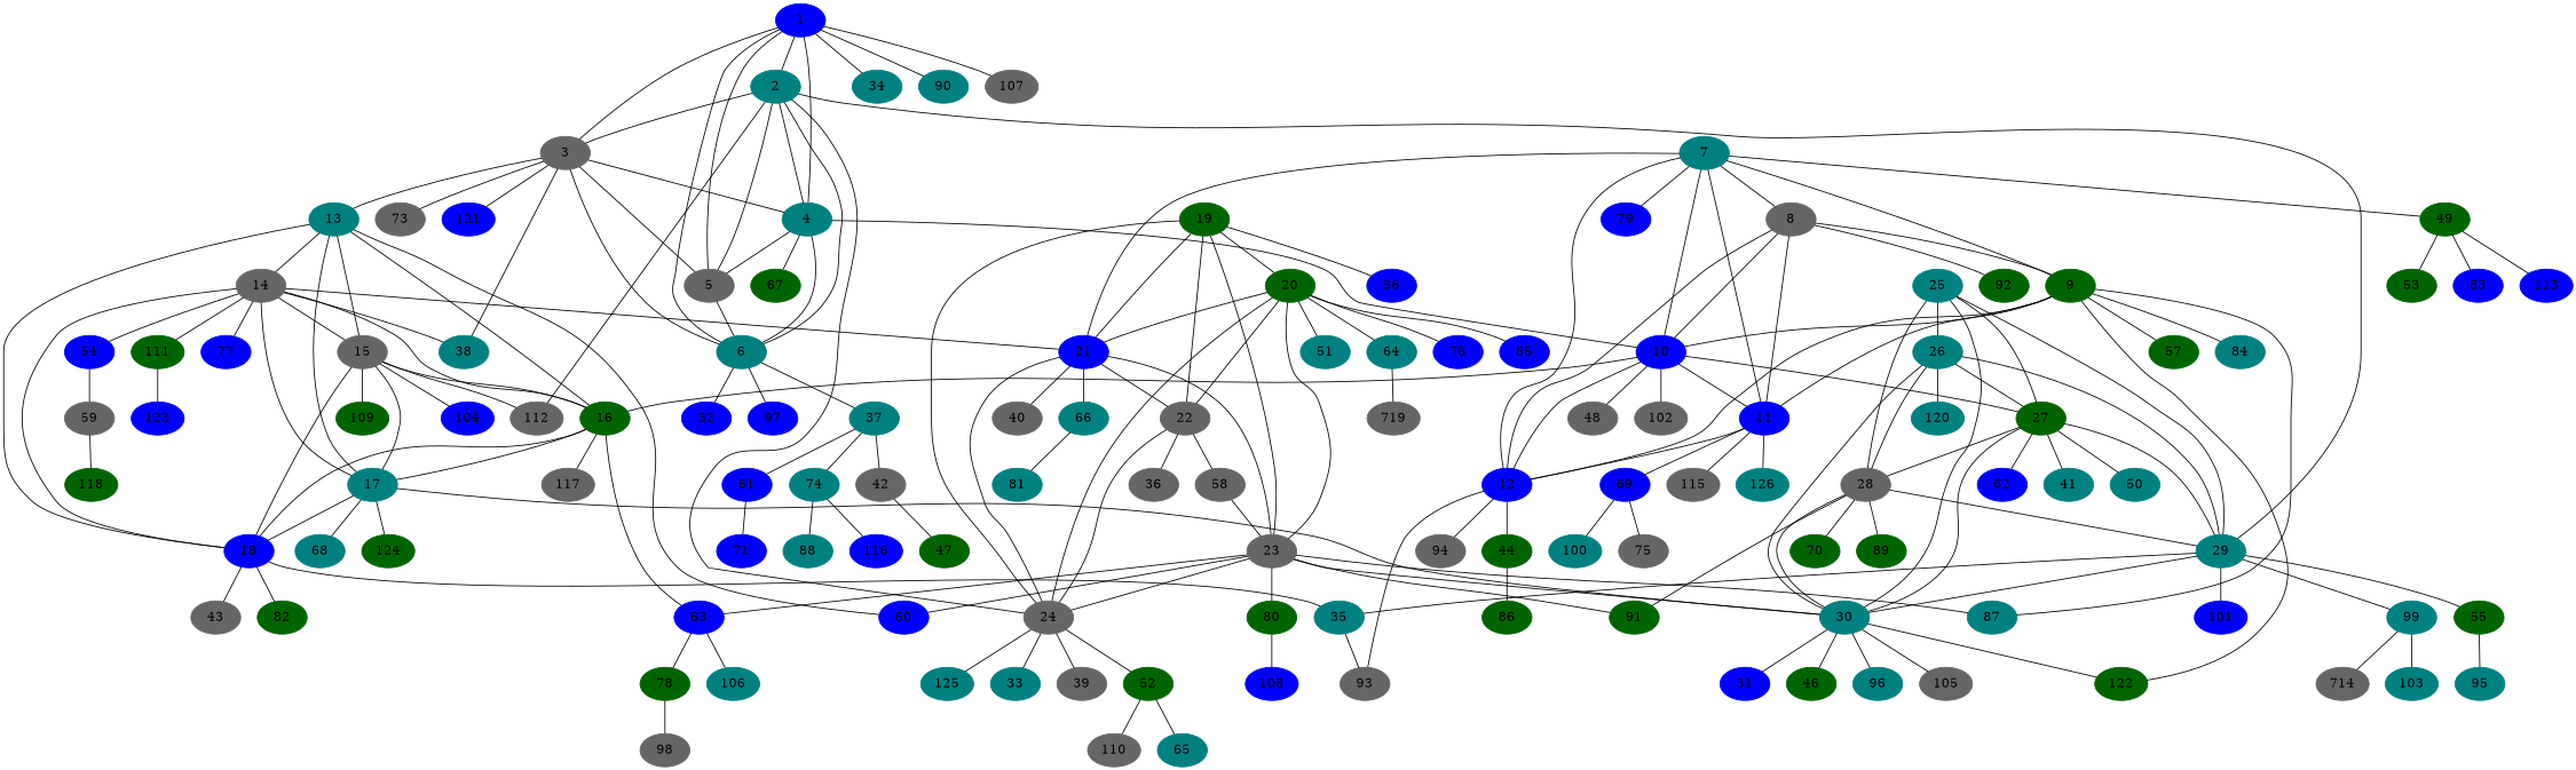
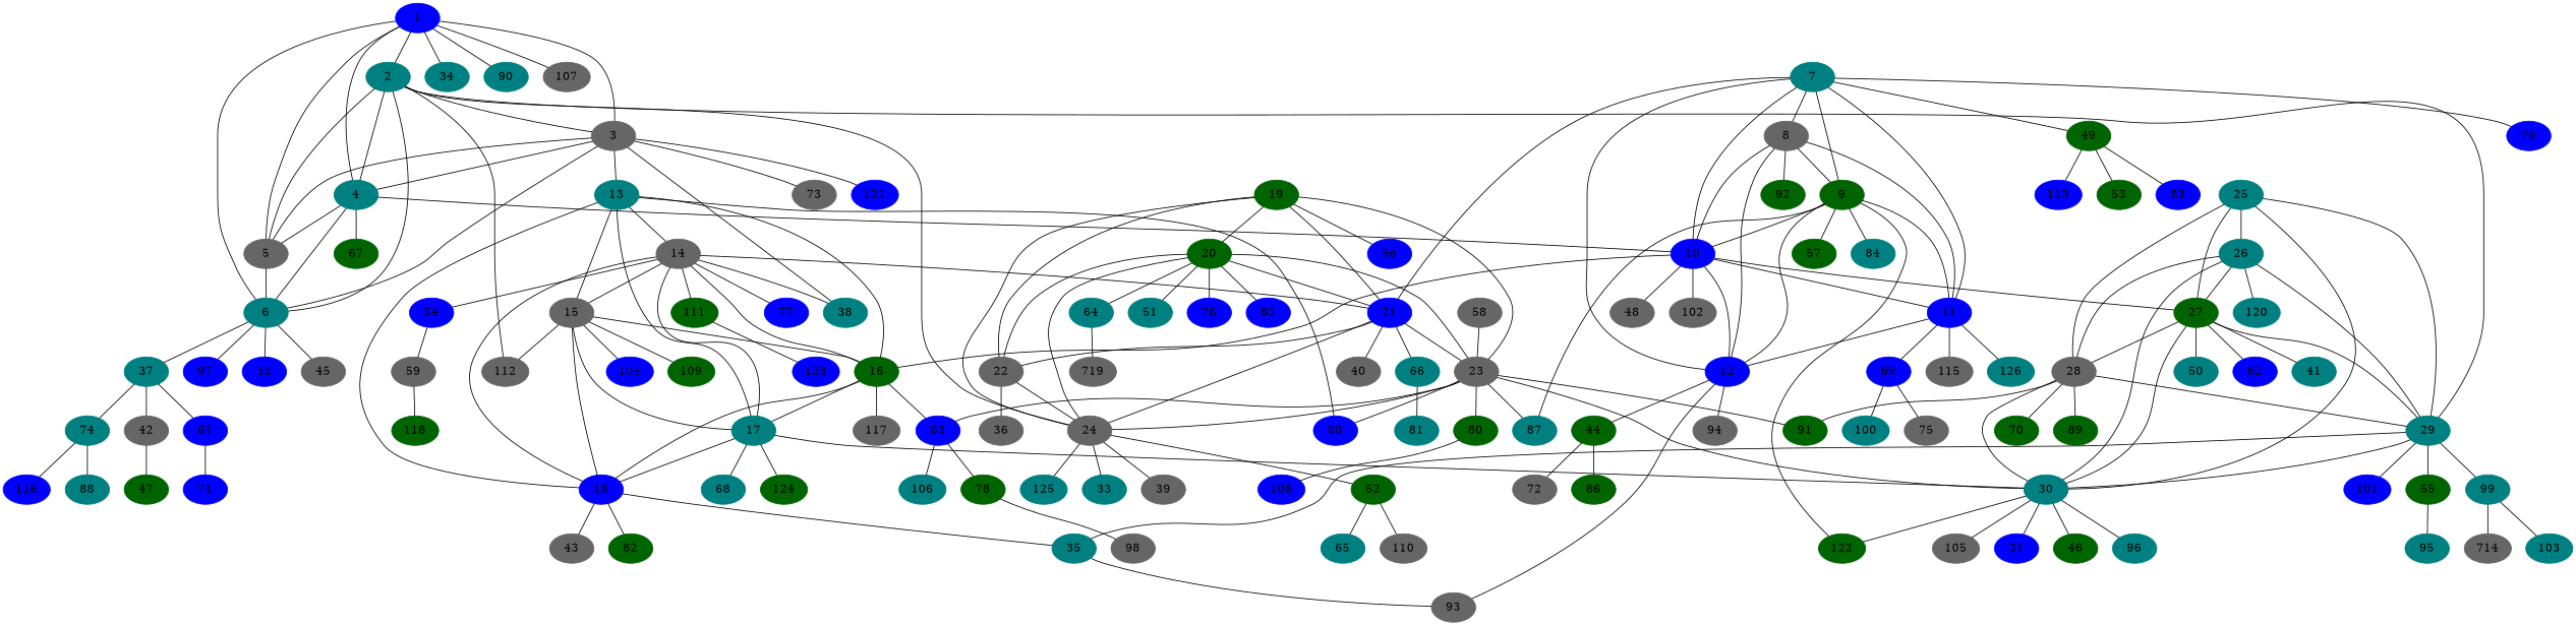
  graph {
    node [color=teal style=filled]
    1 [color=blue]
    2
    3 [color=gray40]
    4
    5 [color=gray40]
    6
    34
    90
    107 [color=gray40]
    24 [color=gray40]
    29
    112 [color=gray40]
    13
    38
    73 [color=gray40]
    121 [color=blue]
    10 [color=blue]
    67 [color=darkgreen]
    32 [color=blue]
    37
+   45 [color=gray40]
    97 [color=blue]
    33
    39 [color=gray40]
    52 [color=darkgreen]
    125
    30
    35
    55 [color=darkgreen]
    99
    101 [color=blue]
    16 [color=darkgreen]
    14 [color=gray40]
    15 [color=gray40]
    17
    18 [color=blue]
    60 [color=blue]
    11 [color=blue]
    12 [color=blue]
    27 [color=darkgreen]
    48 [color=gray40]
    102 [color=gray40]
    42 [color=gray40]
    61 [color=blue]
    74
    7
    8 [color=gray40]
    9 [color=darkgreen]
    21 [color=blue]
    49 [color=darkgreen]
    79 [color=blue]
    92 [color=darkgreen]
    57 [color=darkgreen]
    84
    87
    122 [color=darkgreen]
    69 [color=blue]
    115 [color=gray40]
    126
    44 [color=darkgreen]
    93 [color=gray40]
    94 [color=gray40]
    22 [color=gray40]
    23 [color=gray40]
    40 [color=gray40]
    66
    53 [color=darkgreen]
    83 [color=blue]
    113 [color=blue]
    63 [color=blue]
    117 [color=gray40]
    28 [color=gray40]
    41
    50
    62 [color=blue]
    75 [color=gray40]
    100
+   72 [color=gray40]
    86 [color=darkgreen]
    54 [color=blue]
    77 [color=blue]
    111 [color=darkgreen]
    104 [color=blue]
    109 [color=darkgreen]
    68
    124 [color=darkgreen]
    43 [color=gray40]
    82 [color=darkgreen]
    59 [color=gray40]
    123 [color=blue]
    78 [color=darkgreen]
    106
    31 [color=blue]
    46 [color=darkgreen]
    96
    105 [color=gray40]
    19 [color=darkgreen]
    20 [color=darkgreen]
    56 [color=blue]
    51
    64
    76 [color=blue]
    85 [color=blue]
    36 [color=gray40]
    58 [color=gray40]
    80 [color=darkgreen]
    91 [color=darkgreen]
    n108 [color=gray40 label=719]
    81
    108 [color=blue]
    65
    110 [color=gray40]
    25
    26
    120
    70 [color=darkgreen]
    89 [color=darkgreen]
    95
    103
    n120 [color=gray40 label=714]
    47 [color=darkgreen]
    71 [color=blue]
    88
    116 [color=blue]
    118 [color=darkgreen]
    98 [color=gray40]
    1 -- 2
    1 -- 3
    1 -- 4
    1 -- 5
    1 -- 6
    1 -- 34
    1 -- 90
    1 -- 107
    2 -- 3
    2 -- 4
    2 -- 5
    2 -- 6
    2 -- 24
    2 -- 29
    2 -- 112
    3 -- 4
    3 -- 5
    3 -- 6
    3 -- 13
    3 -- 38
    3 -- 73
    3 -- 121
    4 -- 5
    4 -- 6
    4 -- 10
    4 -- 67
    5 -- 6
    6 -- 32
    6 -- 37
+   6 -- 45
    6 -- 97
    24 -- 33
    24 -- 39
    24 -- 52
    24 -- 125
    29 -- 30
    29 -- 35
    29 -- 55
    29 -- 99
    29 -- 101
    13 -- 16
    13 -- 14
    13 -- 15
    13 -- 17
    13 -- 18
    13 -- 60
    10 -- 16
    10 -- 11
    10 -- 12
    10 -- 27
    10 -- 48
    10 -- 102
    37 -- 42
    37 -- 61
    37 -- 74
    52 -- 65
    52 -- 110
    30 -- 122
    30 -- 31
    30 -- 46
    30 -- 96
    30 -- 105
    35 -- 93
    55 -- 95
    99 -- 103
    99 -- n120
    16 -- 17
    16 -- 18
    16 -- 63
    16 -- 117
    14 -- 38
    14 -- 16
    14 -- 15
    14 -- 17
    14 -- 18
    14 -- 21
    14 -- 54
    14 -- 77
    14 -- 111
    15 -- 112
    15 -- 16
    15 -- 17
    15 -- 18
    15 -- 104
    15 -- 109
    17 -- 30
    17 -- 18
    17 -- 68
    17 -- 124
    18 -- 35
    18 -- 43
    18 -- 82
    11 -- 12
    11 -- 69
    11 -- 115
    11 -- 126
    12 -- 44
    12 -- 93
    12 -- 94
    27 -- 29
    27 -- 30
    27 -- 28
    27 -- 41
    27 -- 50
    27 -- 62
    42 -- 47
    61 -- 71
    74 -- 88
    74 -- 116
    7 -- 10
    7 -- 11
    7 -- 12
    7 -- 8
    7 -- 9
    7 -- 21
    7 -- 49
    7 -- 79
    8 -- 10
    8 -- 11
    8 -- 12
    8 -- 9
    8 -- 92
    9 -- 10
    9 -- 11
    9 -- 12
    9 -- 57
    9 -- 84
    9 -- 87
    9 -- 122
    21 -- 24
    21 -- 22
    21 -- 23
    21 -- 40
    21 -- 66
    49 -- 53
    49 -- 83
    49 -- 113
    69 -- 75
    69 -- 100
+   44 -- 72
    44 -- 86
    22 -- 24
    22 -- 36
-   22 -- 58
    23 -- 24
    23 -- 30
    23 -- 60
    23 -- 87
    23 -- 63
    23 -- 80
    23 -- 91
    66 -- 81
    63 -- 78
    63 -- 106
    28 -- 29
    28 -- 30
    28 -- 91
    28 -- 70
    28 -- 89
    54 -- 59
    111 -- 123
    59 -- 118
    78 -- 98
    19 -- 24
    19 -- 21
    19 -- 22
    19 -- 23
    19 -- 20
    19 -- 56
    20 -- 24
    20 -- 21
    20 -- 22
    20 -- 23
    20 -- 51
    20 -- 64
    20 -- 76
    20 -- 85
    64 -- n108
    58 -- 23
    80 -- 108
    25 -- 29
    25 -- 30
    25 -- 27
    25 -- 28
    25 -- 26
    26 -- 29
    26 -- 30
    26 -- 27
    26 -- 28
    26 -- 120
  }
